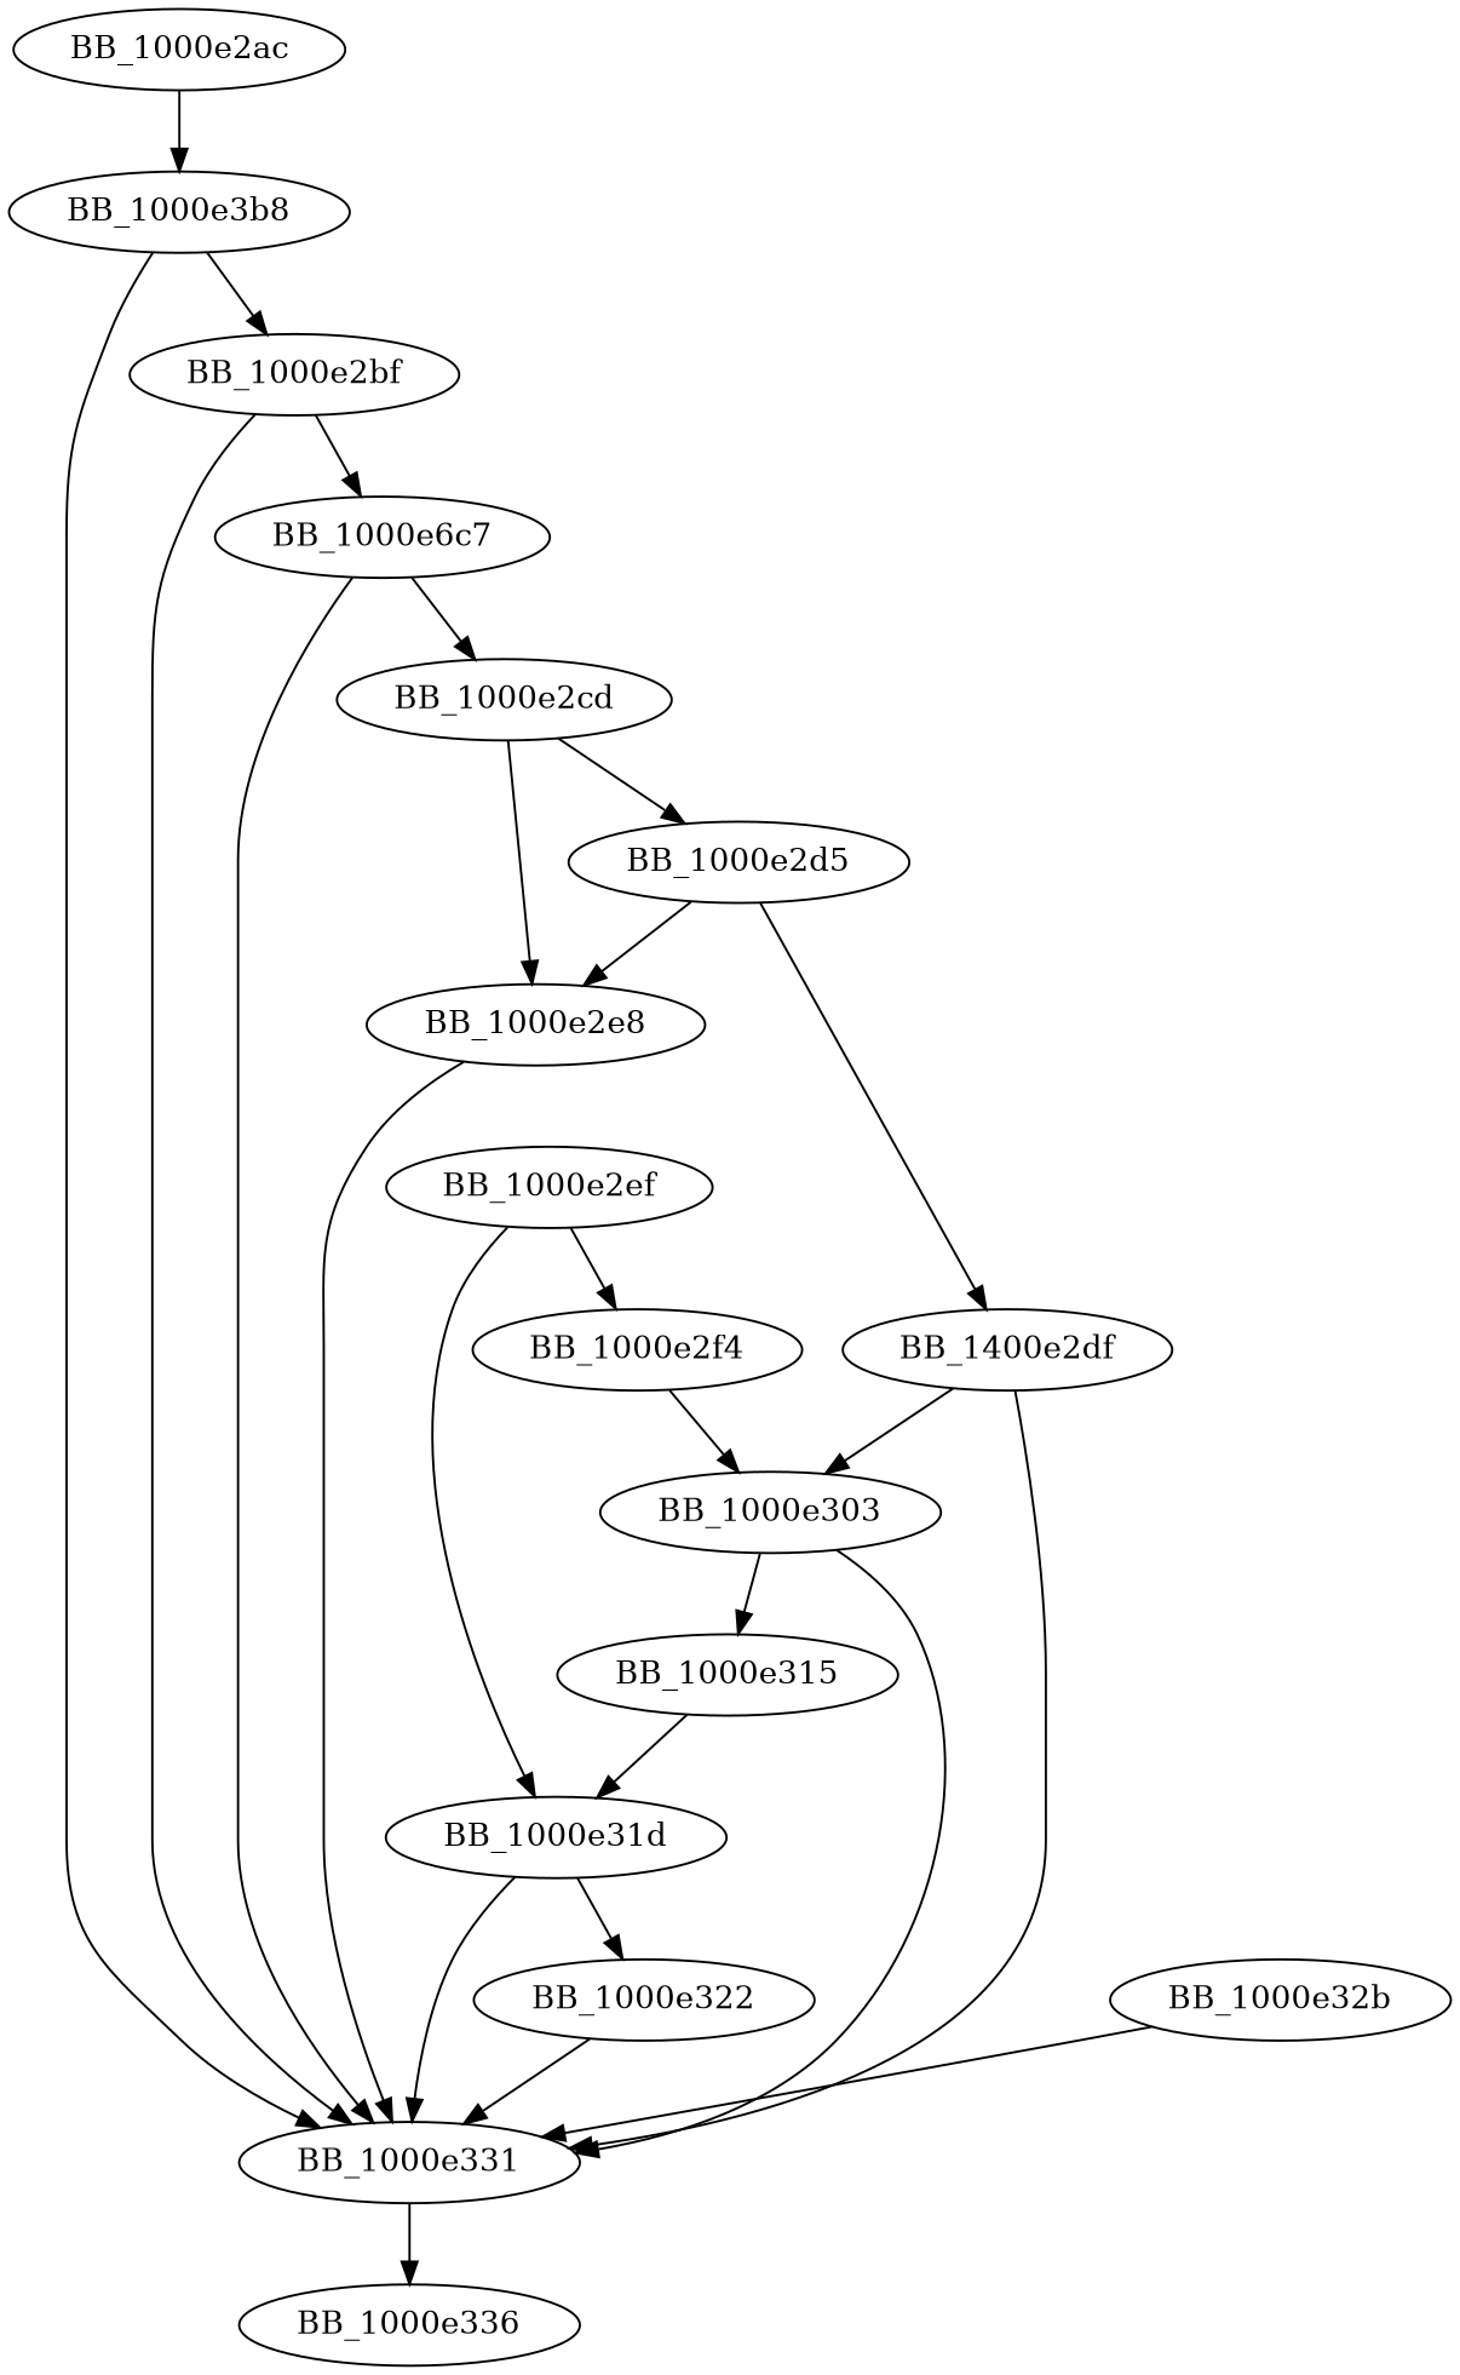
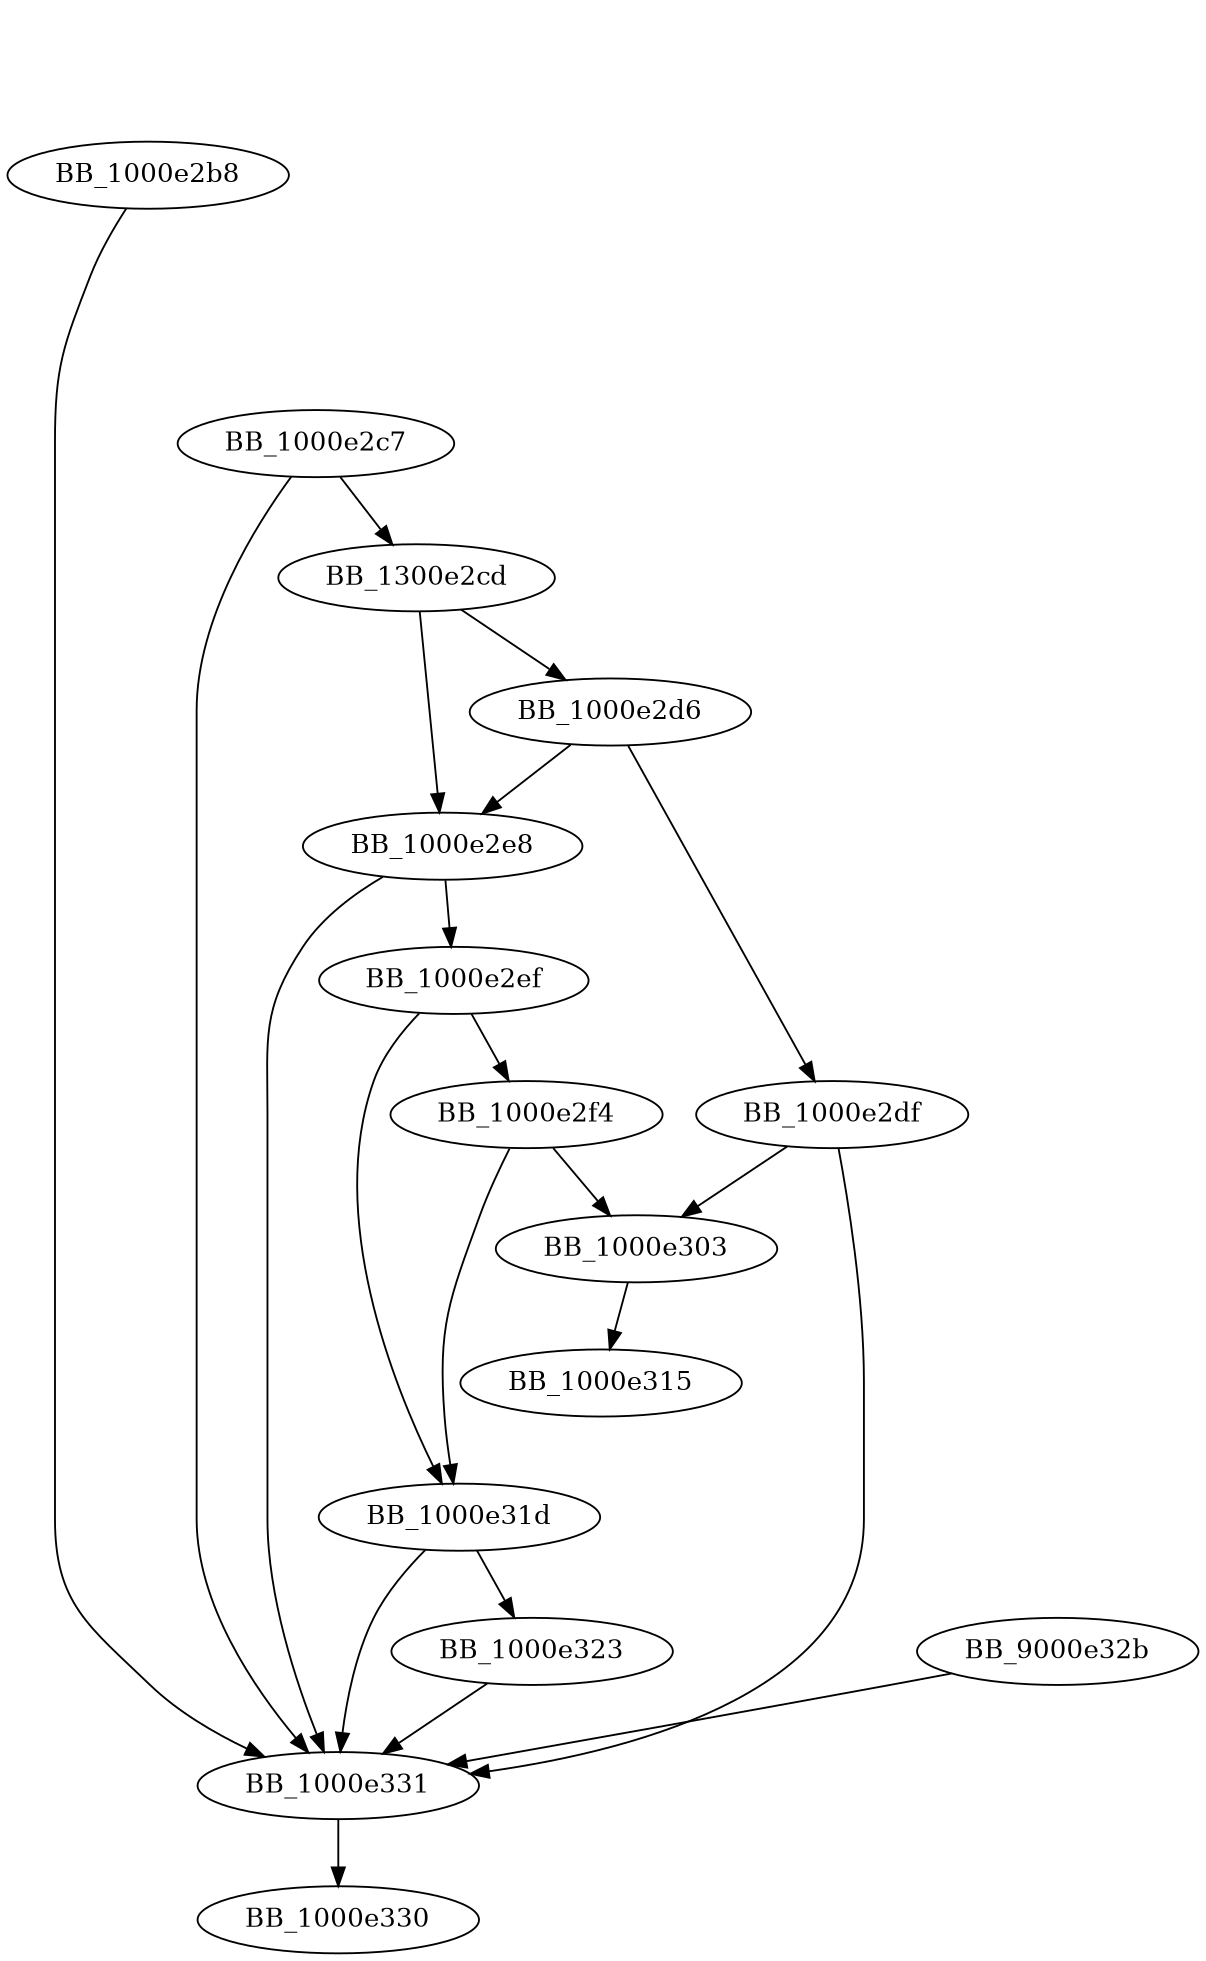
  digraph {
-   BB_1000e2ac
-   BB_1000e2b8 [label=BB_1000e3b8]
-   BB_1000e2bf
+   BB_1000e2b8
    BB_1000e331
-   BB_1000e2c7 [label=BB_1000e6c7]
-   BB_1000e336
-   BB_1000e2cd
-   BB_1000e2d6 [label=BB_1000e2d5]
+   BB_1000e2c7
+   BB_1000e336 [label=BB_1000e330]
+   BB_1000e2cd [label=BB_1300e2cd]
+   BB_1000e2d6
    BB_1000e2e8
-   BB_1000e2df [label=BB_1400e2df]
+   BB_1000e2df
    BB_1000e2ef
    BB_1000e303
    n13 [label=BB_1000e2f4]
    BB_1000e31d
-   BB_1000e322
+   BB_1000e322 [label=BB_1000e323]
    BB_1000e315
-   BB_1000e32b
-   BB_1000e2ac -> BB_1000e2b8
-   BB_1000e2b8 -> BB_1000e2bf
+   BB_1000e32b [label=BB_9000e32b]
    BB_1000e2b8 -> BB_1000e331
-   BB_1000e2bf -> BB_1000e331
-   BB_1000e2bf -> BB_1000e2c7
    BB_1000e331 -> BB_1000e336
    BB_1000e2c7 -> BB_1000e331
    BB_1000e2c7 -> BB_1000e2cd
    BB_1000e2cd -> BB_1000e2d6
    BB_1000e2cd -> BB_1000e2e8
    BB_1000e2d6 -> BB_1000e2e8
    BB_1000e2d6 -> BB_1000e2df
    BB_1000e2e8 -> BB_1000e331
+   BB_1000e2e8 -> BB_1000e2ef
    BB_1000e2df -> BB_1000e331
    BB_1000e2df -> BB_1000e303
    BB_1000e2ef -> n13
    BB_1000e2ef -> BB_1000e31d
-   BB_1000e303 -> BB_1000e331
    BB_1000e303 -> BB_1000e315
    n13 -> BB_1000e303
    BB_1000e31d -> BB_1000e331
    BB_1000e31d -> BB_1000e322
    BB_1000e322 -> BB_1000e331
-   BB_1000e315 -> BB_1000e31d
+   n13 -> BB_1000e31d
    BB_1000e32b -> BB_1000e331
  }
